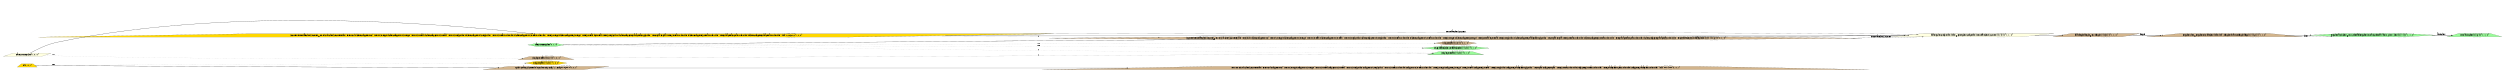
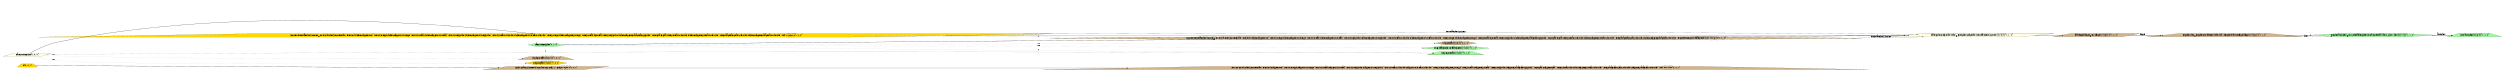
  digraph {
    rankdir=LR
    node [fillcolor=tan shape=trapezium style=filled]
    edge [style=bold]
    n1 [fillcolor=palegreen label="String keystorePath@@@2@@@['0', '1', '0']"]
    n2 [fillcolor=palegreen label="return adminClient@@@8@@@['1', '1', '0']"]
    n3 [label="log.info(\"Creating SslContext for https client using config (%s(\",config)@@@3@@@['0', '0', '1']" shape=parallelogram]
    n4 [label="return new TLSUtils.ClientSSLContextBuilder().setProtocol(config.getProtocol()).setTrustStoreType(config.getTrustStoreType()).setTrustStorePath(config.getTrustStorePath()).setTrustStoreAlgorithm(config.getTrustStoreAlgorithm()).setTrustStorePasswordProvider(config.getTrustStorePasswordProvider()).setKeyStoreType(config.getKeyStoreType()).setKeyStorePath(config.getKeyStorePath()).setKeyStoreAlgorithm(config.getKeyManagerFactoryAlgorithm()).setCertAlias(config.getCertAlias()).setKeyStorePasswordProvider(config.getKeyStorePasswordProvider()).setKeyManagerFactoryPasswordProvider(config.getKeyManagerPasswordProvider()).build()@@@4@@@['0', '0', '1']"]
    n5 [label="SSLContext intermediateClientSSLContext = new TLSUtils.ClientSSLContextBuilder().setProtocol(sslClientConfig.getProtocol()).setTrustStoreType(sslClientConfig.getTrustStoreType()).setTrustStorePath(sslClientConfig.getTrustStorePath()).setTrustStoreAlgorithm(sslClientConfig.getTrustStoreAlgorithm()).setTrustStorePasswordProvider(sslClientConfig.getTrustStorePasswordProvider()).setKeyStoreType(sslClientConfig.getKeyStoreType()).setKeyStorePath(keystorePath).setKeyStoreAlgorithm(sslClientConfig.getKeyManagerFactoryAlgorithm()).setCertAlias(certAlias).setKeyStorePasswordProvider(sslClientConfig.getKeyStorePasswordProvider()).setKeyManagerFactoryPasswordProvider(sslClientConfig.getKeyManagerPasswordProvider()).setCertificateChecker(certificateChecker).build()@@@3@@@['0', '1', '0']" shape=hexagon]
    n6 [fillcolor=lightyellow label="final HttpClientConfig.Builder builder = getHttpClientConfigBuilder(intermediateClientSSLContext)@@@4@@@['1', '1', '0']" shape=parallelogram]
    n7 [label="final Lifecycle lifecycle = new Lifecycle()@@@5@@@['1', '1', '0']" shape=parallelogram]
    n8 [fillcolor=gold label="String certAlias@@@2@@@['1', '0', '0']" shape=hexagon]
    n9 [fillcolor=lightyellow label="makeCustomHttpClient['1', '0', '0']" shape=parallelogram]
    n10 [label="String keystorePath@@@2@@@['1', '0', '0']"]
    n11 [fillcolor=gold label="SSLContext intermediateClientSSLContext = new TLSUtils.ClientSSLContextBuilder().setProtocol(sslClientConfig.getProtocol()).setTrustStoreType(sslClientConfig.getTrustStoreType()).setTrustStorePath(sslClientConfig.getTrustStorePath()).setTrustStoreAlgorithm(sslClientConfig.getTrustStoreAlgorithm()).setTrustStorePasswordProvider(sslClientConfig.getTrustStorePasswordProvider()).setKeyStoreType(sslClientConfig.getKeyStoreType()).setKeyStorePath(keystorePath).setKeyStoreAlgorithm(sslClientConfig.getKeyManagerFactoryAlgorithm()).setCertAlias(certAlias).setKeyStorePasswordProvider(sslClientConfig.getKeyStorePasswordProvider()).setKeyManagerFactoryPasswordProvider(sslClientConfig.getKeyManagerPasswordProvider()).build()@@@3@@@['1', '0', '0']" shape=parallelogram]
    n12 [fillcolor=palegreen label="makeCustomHttpClient['0', '1', '0']" shape=hexagon]
    n13 [fillcolor=palegreen label="TLSCertificateChecker certificateChecker@@@2@@@['0', '1', '0']" shape=hexagon]
    n14 [label="String certAlias@@@2@@@['0', '1', '0']" shape=hexagon]
    n15 [fillcolor=gold label="get['0', '0', '1']"]
    n16 [fillcolor=palegreen label="HttpClient adminClient = new CredentialedHttpClient(new BasicCredentials(\"admin\",\"priest\"),client)@@@7@@@['1', '1', '0']" shape=hexagon]
    n17 [label="HttpClient client = HttpClientInit.createClient(builder.build(),LifecycleUtils.asMmxLifecycle(lifecycle))@@@6@@@['1', '1', '0']"]
    n3 -> n4
    n5 -> n6
    n5 -> n6 [label=intermediateClientSSLContext style=solid]
    n6 -> n7
    n7 -> n17 [label=lifecycle style=solid]
    n7 -> n17
-   n15 -> n8 [label=true style=dotted]
+   n9 -> n8 [label=true style=dotted]
    n9 -> n10 [label=true style=dotted]
    n9 -> n11
-   n10 -> n1 [label=0 style=dashed]
+   n9 -> n1 [label=0 style=dashed]
    n11 -> n5 [label=0 style=dashed]
    n11 -> n6
    n11 -> n6 [label=intermediateClientSSLContext style=solid]
    n12 -> n1 [label=0 style=dotted]
    n12 -> n5
    n12 -> n13 [label=true style=dotted]
    n12 -> n14 [label=true style=dotted]
    n15 -> n3
    n16 -> n2 [label=adminClient style=solid]
    n16 -> n2
    n17 -> n16
    n17 -> n16 [label=client style=solid]
  }
